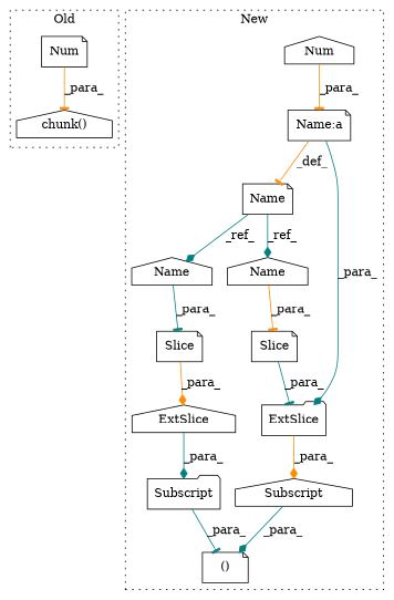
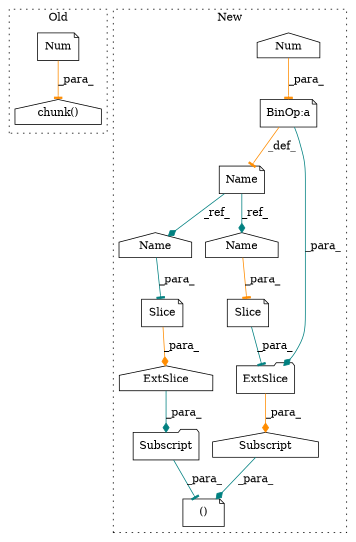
  digraph {
    node [a=87 l=8 s=2520 shape=house]
    edge [color=teal arrowhead=tee]
    n1 [a=75 l="29,1" label="chunk()" s="2498,2531"]
    n2 [a=76 l=1 label=Num s=2530 shape=note]
    n3 [a=63 l="17,0" label=Subscript s="2513,0" shape=folder]
    n4 [a=85 l=3 label=ExtSlice s=2513]
    n5 [a=80 label=Slice shape=note]
    n6 [label=Name s=2445 shape=note]
    n7 [a=80 l=1 label=Slice s=2501 shape=note]
    n8 [a=85 l=3 label=ExtSlice s=2494 shape=folder]
    n9 [a=63 l="17,0" label=Subscript s="2494,0"]
-   n10 [a=82 l=4 label="Name:a" s=2467 shape=note]
+   n10 [a=82 l=4 label="BinOp:a" s=2467 shape=note]
    n11 [a=54 l=19 label="()" s=2511 shape=note]
    n12 [a=76 l=1 label=Num s=2471]
    n13 [label=Name s=2502]
    n14 [label=Name]
    subgraph cluster_1 {
      label=Old
      style=dotted
      n1
      n2
    }
    subgraph cluster_2 {
      label=New
      style=dotted
      n3
      n4
      n5
      n6
      n7
      n8
      n9
      n10
      n11
      n12
      n13
      n14
    }
    n2 -> n1 [label=_para_ color=darkorange]
    n3 -> n11 [label=_para_]
    n4 -> n3 [label=_para_ arrowhead=diamond]
    n5 -> n4 [label=_para_ color=darkorange arrowhead=diamond]
    n6 -> n13 [label=_ref_ arrowhead=diamond]
    n6 -> n14 [label=_ref_ arrowhead=diamond]
    n7 -> n8 [label=_para_]
    n8 -> n9 [label=_para_ color=darkorange arrowhead=diamond]
    n9 -> n11 [label=_para_ arrowhead=diamond]
    n10 -> n6 [label=_def_ color=darkorange]
    n10 -> n8 [label=_para_ arrowhead=diamond]
    n12 -> n10 [label=_para_ color=darkorange]
    n13 -> n7 [label=_para_ color=darkorange]
    n14 -> n5 [label=_para_]
  }
